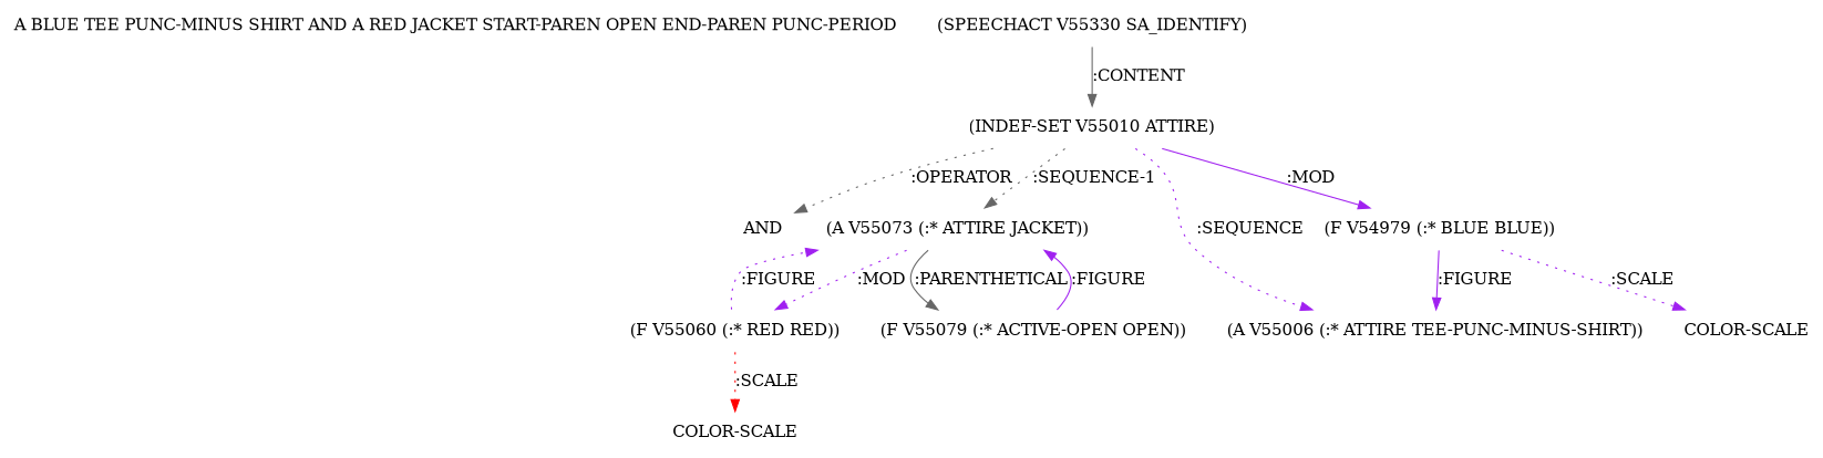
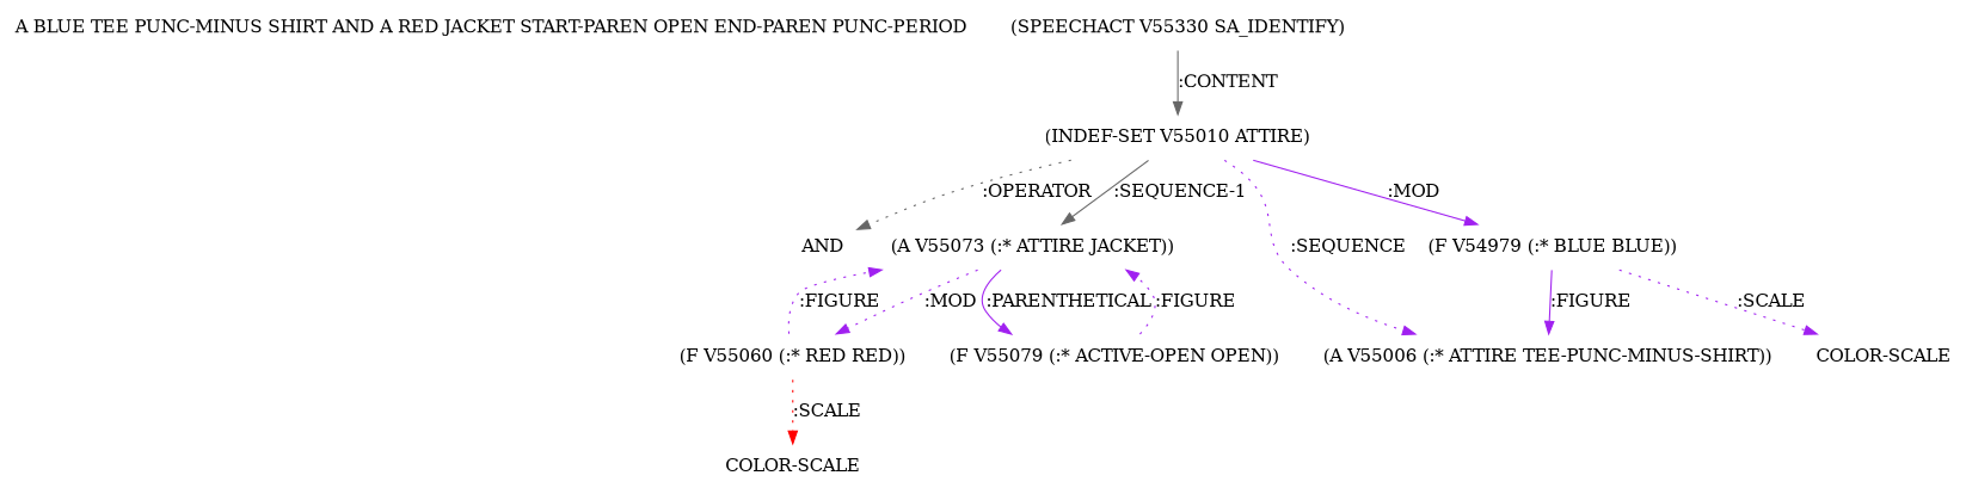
  digraph {
    fontname="DejaVu Serif"
    node [fontname="DejaVu Serif" shape=none]
    edge [color=purple fontname="DejaVu Serif" style=solid]
    "A BLUE TEE PUNC-MINUS SHIRT AND A RED JACKET START-PAREN OPEN END-PAREN PUNC-PERIOD"
    n2 [label="(SPEECHACT V55330 SA_IDENTIFY)"]
    n3 [label="(INDEF-SET V55010 ATTIRE)"]
    n4 [label=AND]
    n5 [label="(A V55006 (:* ATTIRE TEE-PUNC-MINUS-SHIRT))"]
    n6 [label="(A V55073 (:* ATTIRE JACKET))"]
    n7 [label="(F V54979 (:* BLUE BLUE))"]
    n8 [label="(F V55079 (:* ACTIVE-OPEN OPEN))"]
    n9 [label="(F V55060 (:* RED RED))"]
    n10 [label="COLOR-SCALE"]
    n11 [label="COLOR-SCALE"]
    n2 -> n3 [color=gray40 label=":CONTENT"]
    n3 -> n4 [color=gray40 label=":OPERATOR" style=dotted]
    n3 -> n5 [label=":SEQUENCE" style=dotted]
-   n3 -> n6 [color=gray40 label=":SEQUENCE-1" style=dotted]
+   n3 -> n6 [color=gray40 label=":SEQUENCE-1"]
    n3 -> n7 [label=":MOD"]
-   n6 -> n8 [color=gray40 label=":PARENTHETICAL"]
+   n6 -> n8 [label=":PARENTHETICAL"]
    n6 -> n9 [label=":MOD" style=dotted]
    n7 -> n5 [label=":FIGURE"]
    n7 -> n10 [label=":SCALE" style=dotted]
-   n8 -> n6 [label=":FIGURE"]
+   n8 -> n6 [label=":FIGURE" style=dotted]
    n9 -> n6 [label=":FIGURE" style=dotted]
    n9 -> n11 [color=red label=":SCALE" style=dotted]
  }
